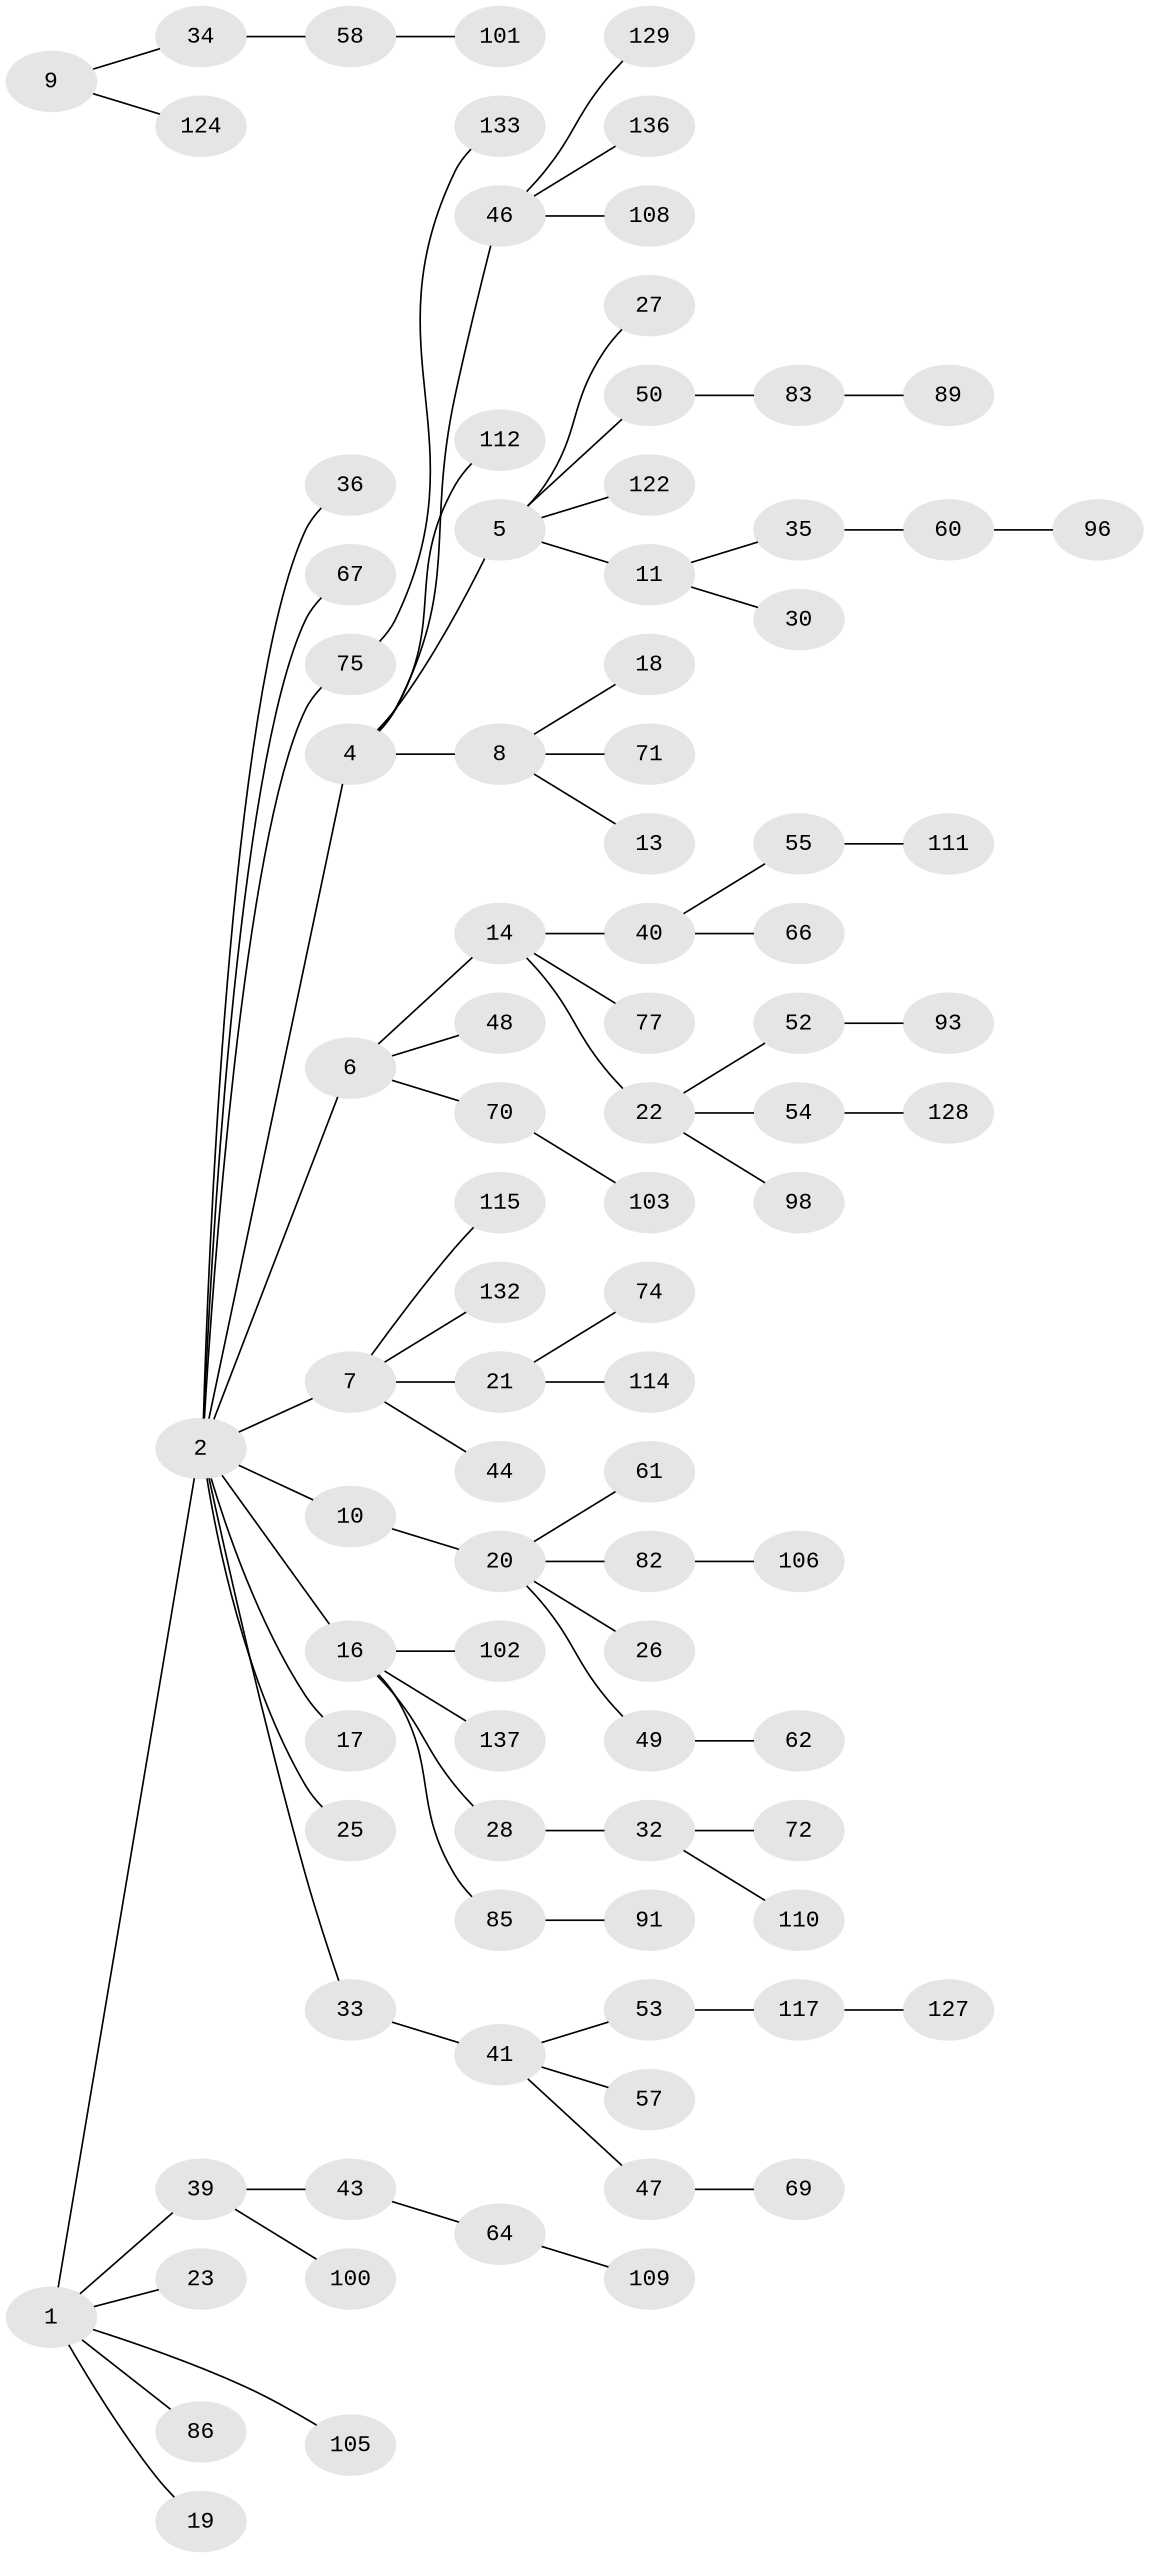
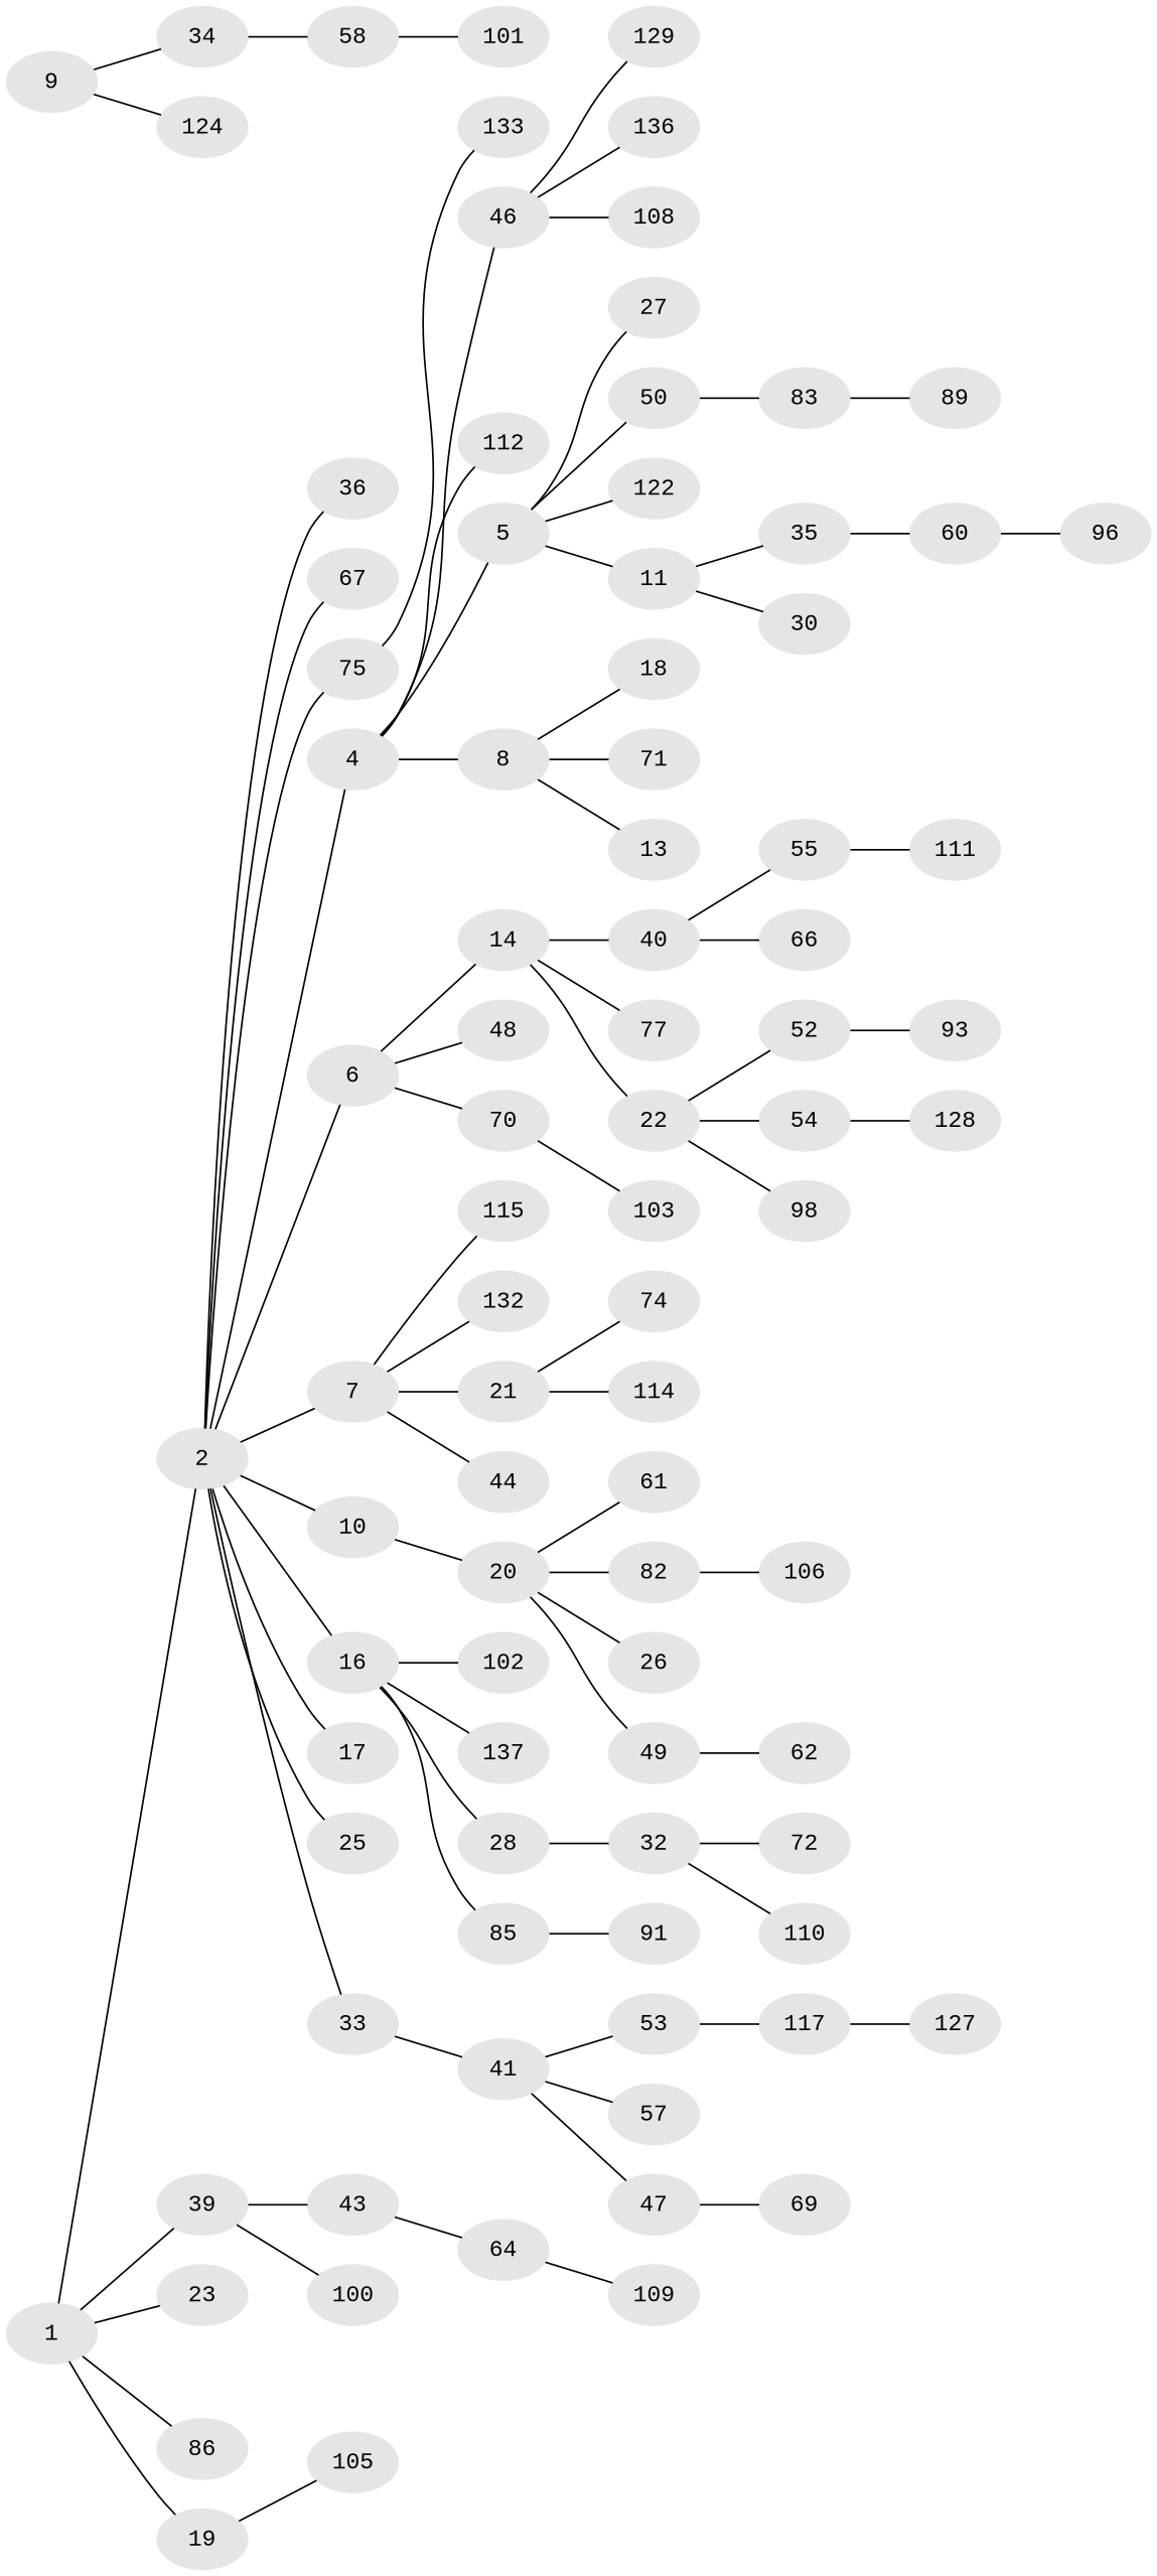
  graph {
    fontname="Liberation Mono"
    rankdir=LR
    node [color=gray90 fontname="Liberation Mono" style=filled]
    edge [fontname="Liberation Mono"]
    1 [super="+81"]
    2 [super="+3"]
    19 [super="+65"]
    23 [super="+135"]
    39 [super="+59"]
    86
    4
    6 [super="+15"]
    7 [super="+29"]
    10
    16 [super="+31"]
    17
    25
    33
    36 [super="+56"]
    67 [super="+90"]
    75 [super="+98"]
    105
    43 [super="+134"]
    100 [super="+121"]
    5 [super="+24"]
    8 [super="+45"]
    46 [super="+88"]
    112
    14 [super="+68"]
    48
    70
    21 [super="+92"]
    44 [super="+123"]
    115
    132
    20 [super="+38"]
    28
    85 [super="+99"]
    102
    137
    41 [super="+42"]
    133
    11 [super="+12"]
    27 [super="+97"]
    50 [super="+125"]
    122 [super="+130"]
    13
    18
    71
    108
    129
    136
    30
    35 [super="+78"]
    83 [super="+120"]
    9 [super="+37"]
    34
    124
    22 [super="+51"]
    40
    77
    103
    74 [super="+116"]
    114
    58 [super="+84"]
    26 [super="+73"]
    49
    61 [super="+126"]
    82
    60 [super="+63"]
    52 [super="+104"]
    54
    n69 [label=98]
    55 [super="+76"]
    66 [super="+79"]
    32 [super="+94"]
    91 [super="+113"]
    62 [super="+119"]
    106
    93
    128
    72
    110
    47 [super="+107"]
    53 [super="+118"]
    57 [super="+80"]
    101
    96
    64 [super="+87"]
    111
    69
    117 [super="+131"]
    109
    89
    127
    1 -- 2
    1 -- 19
    1 -- 23
    1 -- 39
    1 -- 86
    2 -- 4
    2 -- 6
    2 -- 7
    2 -- 10
    2 -- 16
    2 -- 17
    2 -- 25
    2 -- 33
    2 -- 36
    2 -- 67
    2 -- 75
-   1 -- 105
+   19 -- 105
    39 -- 43
    39 -- 100
    4 -- 5
    4 -- 8
    4 -- 46
    4 -- 112
    6 -- 14
    6 -- 48
    6 -- 70
    7 -- 21
    7 -- 44
    7 -- 115
    7 -- 132
    10 -- 20
    16 -- 28
    16 -- 85
    16 -- 102
    16 -- 137
    33 -- 41
    75 -- 133
    43 -- 64
    5 -- 11
    5 -- 27
    5 -- 50
    5 -- 122
    8 -- 13
    8 -- 18
    8 -- 71
    46 -- 108
    46 -- 129
    46 -- 136
    14 -- 22
    14 -- 40
    14 -- 77
    70 -- 103
    21 -- 74
    21 -- 114
    20 -- 26
    20 -- 49
    20 -- 61
    20 -- 82
    28 -- 32
    85 -- 91
    41 -- 47
    41 -- 53
    41 -- 57
    11 -- 30
    11 -- 35
    50 -- 83
    35 -- 60
    83 -- 89
    9 -- 34
    9 -- 124
    34 -- 58
    22 -- 52
    22 -- 54
    22 -- n69
    40 -- 55
    40 -- 66
    58 -- 101
    49 -- 62
    82 -- 106
    60 -- 96
    52 -- 93
    54 -- 128
    55 -- 111
    32 -- 72
    32 -- 110
    47 -- 69
    53 -- 117
    64 -- 109
    117 -- 127
  }
